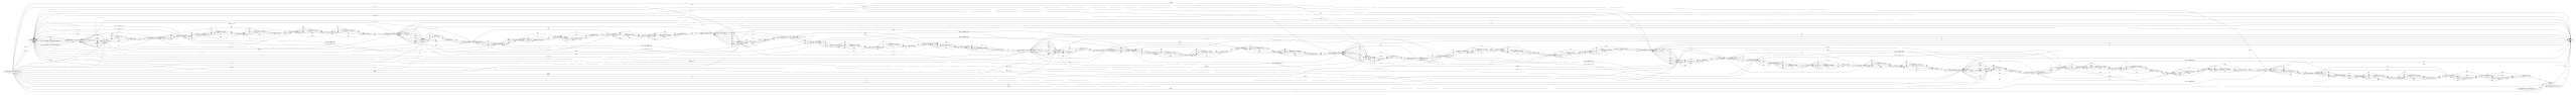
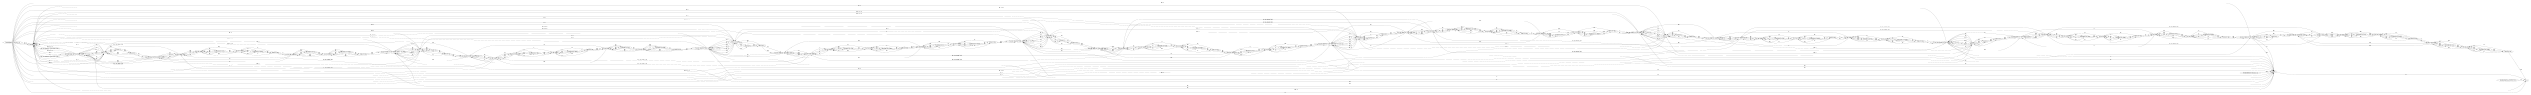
  digraph {
    fontname="Courier Prime"
    rankdir=LR
    node [fontname="Courier Prime"]
    edge [fontname="Courier Prime"]
    n1 [label="(MethodReturn,RET)"]
    n2 [label="(Call,psf->header.ptr [psf->header.indx++] = (x >> 56))"]
    1000101
    n4 [label="(Call,x >> 56)"]
    n5 [label="(Block,)"]
    n6 [label="(MethodParameterOut,SF_PRIVATE *psf)"]
    n7 [label="(MethodParameterIn,sf_count_t x)"]
    n8 [label="(Call,psf->header.ptr [psf->header.indx++] = x)"]
    n9 [label="(Call,x >> 8)"]
    n10 [label="(Call,x >> 16)"]
    n11 [label="(Call,x >> 24)"]
    n12 [label="(Call,x >> 32)"]
    n13 [label="(Call,x >> 40)"]
    n14 [label="(Call,x >> 48)"]
    n15 [label="(Identifier,x)"]
    n16 [label="(Call,psf->header.ptr [psf->header.indx++] = (x >> 8))"]
    n17 [label="(Literal,8)"]
    n18 [label="(Call,psf->header.ptr [psf->header.indx++] = (x >> 16))"]
    n19 [label="(Literal,16)"]
    n20 [label="(Call,psf->header.ptr [psf->header.indx++] = (x >> 24))"]
    n21 [label="(Literal,24)"]
    n22 [label="(Call,psf->header.ptr [psf->header.indx++] = (x >> 32))"]
    n23 [label="(Literal,32)"]
    n24 [label="(Call,psf->header.ptr [psf->header.indx++] = (x >> 40))"]
    n25 [label="(Literal,40)"]
    n26 [label="(Call,psf->header.ptr [psf->header.indx++] = (x >> 48))"]
    n27 [label="(Literal,48)"]
    n28 [label="(Literal,52)"]
    n29 [label="(MethodParameterOut,sf_count_t x)"]
    n30 [label="(Call,psf->header.ptr [psf->header.indx++])"]
    n31 [label="(Call,psf->header.indx++)"]
    n32 [label="(Call,psf->header.indx)"]
    n33 [label="(Call,psf->header.indx++)"]
    n34 [label="(Call,psf->header.ptr)"]
    n35 [label="(FieldIdentifier,ptr)"]
    n36 [label="(Call,psf->header)"]
    n37 [label="(FieldIdentifier,header)"]
    n38 [label="(Identifier,psf)"]
    n39 [label="(FieldIdentifier,indx)"]
    n40 [label="(Call,psf->header.ptr [psf->header.indx++])"]
    n41 [label="(Call,psf->header.indx)"]
    n42 [label="(Call,psf->header.indx++)"]
    n43 [label="(Call,psf->header)"]
    n44 [label="(FieldIdentifier,header)"]
    n45 [label="(Identifier,psf)"]
    n46 [label="(Call,psf->header.ptr)"]
    n47 [label="(FieldIdentifier,ptr)"]
    n48 [label="(Call,psf->header)"]
    n49 [label="(FieldIdentifier,header)"]
    n50 [label="(Identifier,psf)"]
    n51 [label="(FieldIdentifier,indx)"]
    n52 [label="(Call,psf->header.ptr [psf->header.indx++])"]
    n53 [label="(Call,psf->header.indx)"]
    n54 [label="(Call,psf->header.indx++)"]
    n55 [label="(Call,psf->header)"]
    n56 [label="(FieldIdentifier,header)"]
    n57 [label="(Identifier,psf)"]
    n58 [label="(Identifier,x)"]
    n59 [label="(Call,psf->header.ptr)"]
    n60 [label="(FieldIdentifier,ptr)"]
    n61 [label="(Call,psf->header)"]
    n62 [label="(FieldIdentifier,header)"]
    n63 [label="(Identifier,psf)"]
    n64 [label="(FieldIdentifier,indx)"]
    n65 [label="(Call,psf->header.ptr [psf->header.indx++])"]
    n66 [label="(Call,psf->header.indx)"]
    n67 [label="(Call,psf->header.indx++)"]
    n68 [label="(Call,psf->header)"]
    n69 [label="(FieldIdentifier,header)"]
    n70 [label="(Identifier,psf)"]
    n71 [label="(Identifier,x)"]
    n72 [label="(Call,psf->header.ptr)"]
    n73 [label="(FieldIdentifier,ptr)"]
    n74 [label="(Call,psf->header)"]
    n75 [label="(FieldIdentifier,header)"]
    n76 [label="(Identifier,psf)"]
    n77 [label="(FieldIdentifier,indx)"]
    n78 [label="(Call,psf->header.ptr [psf->header.indx++])"]
    n79 [label="(Call,psf->header.indx)"]
    n80 [label="(Call,psf->header.indx++)"]
    n81 [label="(Call,psf->header)"]
    n82 [label="(FieldIdentifier,header)"]
    n83 [label="(Identifier,psf)"]
    n84 [label="(Identifier,x)"]
    n85 [label="(Call,psf->header.ptr)"]
    n86 [label="(FieldIdentifier,ptr)"]
    n87 [label="(Call,psf->header)"]
    n88 [label="(FieldIdentifier,header)"]
    n89 [label="(Identifier,psf)"]
    n90 [label="(FieldIdentifier,indx)"]
    n91 [label="(Call,psf->header.ptr [psf->header.indx++])"]
    n92 [label="(Call,psf->header.indx)"]
    n93 [label="(Call,psf->header.indx++)"]
    n94 [label="(Call,psf->header)"]
    n95 [label="(FieldIdentifier,header)"]
    n96 [label="(Identifier,psf)"]
    n97 [label="(Identifier,x)"]
    n98 [label="(Call,psf->header.ptr)"]
    n99 [label="(FieldIdentifier,ptr)"]
    n100 [label="(Call,psf->header)"]
    n101 [label="(FieldIdentifier,header)"]
    n102 [label="(Identifier,psf)"]
    n103 [label="(FieldIdentifier,indx)"]
    n104 [label="(Call,psf->header.ptr [psf->header.indx++])"]
    n105 [label="(Call,psf->header.indx)"]
    n106 [label="(Call,psf->header.indx++)"]
    n107 [label="(Call,psf->header)"]
    n108 [label="(FieldIdentifier,header)"]
    n109 [label="(Identifier,psf)"]
    n110 [label="(Identifier,x)"]
    n111 [label="(Call,psf->header.ptr)"]
    n112 [label="(FieldIdentifier,ptr)"]
    n113 [label="(Call,psf->header)"]
    n114 [label="(FieldIdentifier,header)"]
    n115 [label="(Identifier,psf)"]
    n116 [label="(FieldIdentifier,indx)"]
    n117 [label="(Call,psf->header.ptr [psf->header.indx++])"]
    n118 [label="(Call,psf->header.indx)"]
    n119 [label="(Call,psf->header)"]
    n120 [label="(FieldIdentifier,header)"]
    n121 [label="(Identifier,psf)"]
    n122 [label="(Identifier,x)"]
    n123 [label="(Call,psf->header.ptr)"]
    n124 [label="(FieldIdentifier,ptr)"]
    n125 [label="(Call,psf->header)"]
    n126 [label="(FieldIdentifier,header)"]
    n127 [label="(Identifier,psf)"]
    n128 [label="(FieldIdentifier,indx)"]
    n129 [label="(Call,psf->header)"]
    n130 [label="(FieldIdentifier,header)"]
    n131 [label="(Identifier,psf)"]
    n132 [label="(Identifier,x)"]
    n1 -> n2 [label="CFG: "]
    n1 -> n2 [label="CFG: "]
    n1 -> 1000101 [label="DDG: 32"]
    n2 -> n1 [label="DDG: psf->header.ptr [psf->header.indx++]"]
    n2 -> n1 [label="DDG: x >> 56"]
    n2 -> n1 [label="DDG: psf->header.ptr [psf->header.indx++]"]
    n2 -> n1 [label="DDG: x >> 56"]
    n2 -> n4 [label="CFG: "]
    n2 -> n4 [label="CFG: "]
    n2 -> n5 [label="AST: "]
    n2 -> n5 [label="AST: "]
    n4 -> n1 [label="DDG: x"]
    n4 -> n1 [label="DDG: x"]
    n4 -> n2 [label="AST: "]
    n4 -> n2 [label="DDG: x"]
    n4 -> n2 [label="DDG: 56"]
    n4 -> n2 [label="AST: "]
    n4 -> n2 [label="DDG: x"]
    n4 -> n2 [label="DDG: 56"]
    n4 -> n28 [label="CFG: "]
    n4 -> n28 [label="CFG: "]
-   1000101 -> n5 [label="AST: "]
+   n5 -> 1000101 [label="AST: "]
    n6 -> 1000101 [label="CFG: "]
    n7 -> n1 [label="DDG: x"]
    n7 -> n1 [label="DDG: x"]
    n7 -> 1000101 [label="AST: "]
    n7 -> n4 [label="DDG: x"]
    n7 -> n4 [label="DDG: x"]
    n7 -> n8 [label="DDG: x"]
    n7 -> n8 [label="DDG: x"]
    n7 -> n9 [label="DDG: x"]
    n7 -> n9 [label="DDG: x"]
    n7 -> n10 [label="DDG: x"]
    n7 -> n10 [label="DDG: x"]
    n7 -> n11 [label="DDG: x"]
    n7 -> n11 [label="DDG: x"]
    n7 -> n12 [label="DDG: x"]
    n7 -> n12 [label="DDG: x"]
    n7 -> n13 [label="DDG: x"]
    n7 -> n13 [label="DDG: x"]
    n7 -> n14 [label="DDG: x"]
    n7 -> n14 [label="DDG: x"]
    n8 -> n5 [label="AST: "]
    n8 -> n5 [label="AST: "]
    n8 -> n15 [label="CFG: "]
    n8 -> n15 [label="CFG: "]
    n9 -> n10 [label="DDG: x"]
    n9 -> n10 [label="DDG: x"]
    n9 -> n16 [label="AST: "]
    n9 -> n16 [label="DDG: x"]
    n9 -> n16 [label="DDG: 8"]
    n9 -> n16 [label="AST: "]
    n9 -> n16 [label="DDG: x"]
    n9 -> n16 [label="DDG: 8"]
    n9 -> n17 [label="CFG: "]
    n9 -> n17 [label="CFG: "]
    n10 -> n11 [label="DDG: x"]
    n10 -> n11 [label="DDG: x"]
    n10 -> n18 [label="AST: "]
    n10 -> n18 [label="DDG: x"]
    n10 -> n18 [label="DDG: 16"]
    n10 -> n18 [label="AST: "]
    n10 -> n18 [label="DDG: x"]
    n10 -> n18 [label="DDG: 16"]
    n10 -> n19 [label="CFG: "]
    n10 -> n19 [label="CFG: "]
    n11 -> n12 [label="DDG: x"]
    n11 -> n12 [label="DDG: x"]
    n11 -> n20 [label="AST: "]
    n11 -> n20 [label="DDG: x"]
    n11 -> n20 [label="DDG: 24"]
    n11 -> n20 [label="AST: "]
    n11 -> n20 [label="DDG: x"]
    n11 -> n20 [label="DDG: 24"]
    n11 -> n21 [label="CFG: "]
    n11 -> n21 [label="CFG: "]
    n12 -> n13 [label="DDG: x"]
    n12 -> n13 [label="DDG: x"]
    n12 -> n22 [label="AST: "]
    n12 -> n22 [label="DDG: x"]
    n12 -> n22 [label="DDG: 32"]
    n12 -> n22 [label="AST: "]
    n12 -> n22 [label="DDG: x"]
    n12 -> n22 [label="DDG: 32"]
    n12 -> n23 [label="CFG: "]
    n12 -> n23 [label="CFG: "]
    n13 -> n14 [label="DDG: x"]
    n13 -> n14 [label="DDG: x"]
    n13 -> n24 [label="AST: "]
    n13 -> n24 [label="DDG: x"]
    n13 -> n24 [label="DDG: 40"]
    n13 -> n24 [label="AST: "]
    n13 -> n24 [label="DDG: x"]
    n13 -> n24 [label="DDG: 40"]
    n13 -> n25 [label="CFG: "]
    n13 -> n25 [label="CFG: "]
    n14 -> n4 [label="DDG: x"]
    n14 -> n4 [label="DDG: x"]
    n14 -> n26 [label="AST: "]
    n14 -> n26 [label="DDG: x"]
    n14 -> n26 [label="DDG: 48"]
    n14 -> n26 [label="AST: "]
    n14 -> n26 [label="DDG: x"]
    n14 -> n26 [label="DDG: 48"]
    n14 -> n27 [label="CFG: "]
    n14 -> n27 [label="CFG: "]
    n15 -> n8 [label="AST: "]
    n15 -> n8 [label="AST: "]
    n15 -> n30 [label="CFG: "]
    n15 -> n30 [label="CFG: "]
    n16 -> n1 [label="DDG: x >> 8"]
    n16 -> n1 [label="DDG: x >> 8"]
    n16 -> n5 [label="AST: "]
    n16 -> n5 [label="AST: "]
    n16 -> n9 [label="CFG: "]
    n16 -> n9 [label="CFG: "]
    n17 -> n9 [label="AST: "]
    n17 -> n9 [label="AST: "]
    n17 -> n58 [label="CFG: "]
    n17 -> n58 [label="CFG: "]
    n18 -> n1 [label="DDG: x >> 16"]
    n18 -> n1 [label="DDG: x >> 16"]
    n18 -> n5 [label="AST: "]
    n18 -> n5 [label="AST: "]
    n18 -> n10 [label="CFG: "]
    n18 -> n10 [label="CFG: "]
    n19 -> n10 [label="AST: "]
    n19 -> n10 [label="AST: "]
    n19 -> n71 [label="CFG: "]
    n19 -> n71 [label="CFG: "]
    n20 -> n1 [label="DDG: x >> 24"]
    n20 -> n1 [label="DDG: x >> 24"]
    n20 -> n5 [label="AST: "]
    n20 -> n5 [label="AST: "]
    n20 -> n11 [label="CFG: "]
    n20 -> n11 [label="CFG: "]
    n21 -> n11 [label="AST: "]
    n21 -> n11 [label="AST: "]
    n21 -> n84 [label="CFG: "]
    n21 -> n84 [label="CFG: "]
    n22 -> n1 [label="DDG: x >> 32"]
    n22 -> n1 [label="DDG: x >> 32"]
    n22 -> n5 [label="AST: "]
    n22 -> n5 [label="AST: "]
    n22 -> n12 [label="CFG: "]
    n22 -> n12 [label="CFG: "]
    n23 -> n12 [label="AST: "]
    n23 -> n12 [label="AST: "]
    n23 -> n97 [label="CFG: "]
    n23 -> n97 [label="CFG: "]
    n24 -> n1 [label="DDG: x >> 40"]
    n24 -> n1 [label="DDG: x >> 40"]
    n24 -> n5 [label="AST: "]
    n24 -> n5 [label="AST: "]
    n24 -> n13 [label="CFG: "]
    n24 -> n13 [label="CFG: "]
    n25 -> n13 [label="AST: "]
    n25 -> n13 [label="AST: "]
    n25 -> n110 [label="CFG: "]
    n25 -> n110 [label="CFG: "]
    n26 -> n1 [label="DDG: x >> 48"]
    n26 -> n1 [label="DDG: x >> 48"]
    n26 -> n5 [label="AST: "]
    n26 -> n5 [label="AST: "]
    n26 -> n14 [label="CFG: "]
    n26 -> n14 [label="CFG: "]
    n27 -> n14 [label="AST: "]
    n27 -> n14 [label="AST: "]
    n27 -> n122 [label="CFG: "]
    n27 -> n122 [label="CFG: "]
    n28 -> n4 [label="AST: "]
    n28 -> n4 [label="AST: "]
    n28 -> n132 [label="CFG: "]
    n28 -> n132 [label="CFG: "]
    n29 -> n5 [label="AST: "]
    n30 -> n8 [label="AST: "]
    n30 -> n8 [label="AST: "]
    n30 -> n31 [label="CFG: "]
    n30 -> n31 [label="CFG: "]
    n31 -> n30 [label="AST: "]
    n31 -> n30 [label="AST: "]
    n31 -> n32 [label="CFG: "]
    n31 -> n32 [label="CFG: "]
    n31 -> n33 [label="DDG: psf->header.indx"]
    n31 -> n33 [label="DDG: psf->header.indx"]
    n32 -> n31 [label="AST: "]
    n32 -> n31 [label="AST: "]
    n32 -> n39 [label="CFG: "]
    n32 -> n39 [label="CFG: "]
    n33 -> n40 [label="AST: "]
    n33 -> n40 [label="AST: "]
    n33 -> n41 [label="CFG: "]
    n33 -> n41 [label="CFG: "]
    n33 -> n42 [label="DDG: psf->header.indx"]
    n33 -> n42 [label="DDG: psf->header.indx"]
    n34 -> n30 [label="AST: "]
    n34 -> n30 [label="AST: "]
    n34 -> n35 [label="CFG: "]
    n34 -> n35 [label="CFG: "]
    n35 -> n34 [label="AST: "]
    n35 -> n34 [label="AST: "]
    n35 -> n36 [label="CFG: "]
    n35 -> n36 [label="CFG: "]
    n36 -> n34 [label="AST: "]
    n36 -> n34 [label="AST: "]
    n36 -> n37 [label="CFG: "]
    n36 -> n37 [label="CFG: "]
    n37 -> n36 [label="AST: "]
    n37 -> n36 [label="AST: "]
    n37 -> n38 [label="CFG: "]
    n37 -> n38 [label="CFG: "]
    n38 -> 1000101 [label="CFG: "]
    n38 -> n36 [label="AST: "]
    n38 -> n36 [label="AST: "]
    n39 -> n32 [label="AST: "]
    n39 -> n32 [label="AST: "]
    n39 -> n43 [label="CFG: "]
    n39 -> n43 [label="CFG: "]
    n40 -> n16 [label="AST: "]
    n40 -> n16 [label="AST: "]
    n40 -> n33 [label="CFG: "]
    n40 -> n33 [label="CFG: "]
    n41 -> n33 [label="AST: "]
    n41 -> n33 [label="AST: "]
    n41 -> n51 [label="CFG: "]
    n41 -> n51 [label="CFG: "]
    n42 -> n52 [label="AST: "]
    n42 -> n52 [label="AST: "]
    n42 -> n53 [label="CFG: "]
    n42 -> n53 [label="CFG: "]
    n42 -> n54 [label="DDG: psf->header.indx"]
    n42 -> n54 [label="DDG: psf->header.indx"]
    n43 -> n32 [label="AST: "]
    n43 -> n32 [label="AST: "]
    n43 -> n44 [label="CFG: "]
    n43 -> n44 [label="CFG: "]
    n44 -> n43 [label="AST: "]
    n44 -> n43 [label="AST: "]
    n44 -> n45 [label="CFG: "]
    n44 -> n45 [label="CFG: "]
    n45 -> n34 [label="CFG: "]
    n45 -> n34 [label="CFG: "]
    n45 -> n43 [label="AST: "]
    n45 -> n43 [label="AST: "]
    n46 -> n40 [label="AST: "]
    n46 -> n40 [label="AST: "]
    n46 -> n47 [label="CFG: "]
    n46 -> n47 [label="CFG: "]
    n47 -> n46 [label="AST: "]
    n47 -> n46 [label="AST: "]
    n47 -> n48 [label="CFG: "]
    n47 -> n48 [label="CFG: "]
    n48 -> n46 [label="AST: "]
    n48 -> n46 [label="AST: "]
    n48 -> n49 [label="CFG: "]
    n48 -> n49 [label="CFG: "]
    n49 -> n48 [label="AST: "]
    n49 -> n48 [label="AST: "]
    n49 -> n50 [label="CFG: "]
    n49 -> n50 [label="CFG: "]
    n50 -> n8 [label="CFG: "]
    n50 -> n8 [label="CFG: "]
    n50 -> n48 [label="AST: "]
    n50 -> n48 [label="AST: "]
    n51 -> n41 [label="AST: "]
    n51 -> n41 [label="AST: "]
    n51 -> n55 [label="CFG: "]
    n51 -> n55 [label="CFG: "]
    n52 -> n18 [label="AST: "]
    n52 -> n18 [label="AST: "]
    n52 -> n42 [label="CFG: "]
    n52 -> n42 [label="CFG: "]
    n53 -> n42 [label="AST: "]
    n53 -> n42 [label="AST: "]
    n53 -> n64 [label="CFG: "]
    n53 -> n64 [label="CFG: "]
    n54 -> n65 [label="AST: "]
    n54 -> n65 [label="AST: "]
    n54 -> n66 [label="CFG: "]
    n54 -> n66 [label="CFG: "]
    n54 -> n67 [label="DDG: psf->header.indx"]
    n54 -> n67 [label="DDG: psf->header.indx"]
    n55 -> n41 [label="AST: "]
    n55 -> n41 [label="AST: "]
    n55 -> n56 [label="CFG: "]
    n55 -> n56 [label="CFG: "]
    n56 -> n55 [label="AST: "]
    n56 -> n55 [label="AST: "]
    n56 -> n57 [label="CFG: "]
    n56 -> n57 [label="CFG: "]
    n57 -> n46 [label="CFG: "]
    n57 -> n46 [label="CFG: "]
    n57 -> n55 [label="AST: "]
    n57 -> n55 [label="AST: "]
    n58 -> n9 [label="AST: "]
    n58 -> n9 [label="AST: "]
    n58 -> n40 [label="CFG: "]
    n58 -> n40 [label="CFG: "]
    n59 -> n52 [label="AST: "]
    n59 -> n52 [label="AST: "]
    n59 -> n60 [label="CFG: "]
    n59 -> n60 [label="CFG: "]
    n60 -> n59 [label="AST: "]
    n60 -> n59 [label="AST: "]
    n60 -> n61 [label="CFG: "]
    n60 -> n61 [label="CFG: "]
    n61 -> n59 [label="AST: "]
    n61 -> n59 [label="AST: "]
    n61 -> n62 [label="CFG: "]
    n61 -> n62 [label="CFG: "]
    n62 -> n61 [label="AST: "]
    n62 -> n61 [label="AST: "]
    n62 -> n63 [label="CFG: "]
    n62 -> n63 [label="CFG: "]
    n63 -> n16 [label="CFG: "]
    n63 -> n16 [label="CFG: "]
    n63 -> n61 [label="AST: "]
    n63 -> n61 [label="AST: "]
    n64 -> n53 [label="AST: "]
    n64 -> n53 [label="AST: "]
    n64 -> n68 [label="CFG: "]
    n64 -> n68 [label="CFG: "]
    n65 -> n20 [label="AST: "]
    n65 -> n20 [label="AST: "]
    n65 -> n54 [label="CFG: "]
    n65 -> n54 [label="CFG: "]
    n66 -> n54 [label="AST: "]
    n66 -> n54 [label="AST: "]
    n66 -> n77 [label="CFG: "]
    n66 -> n77 [label="CFG: "]
    n67 -> n78 [label="AST: "]
    n67 -> n78 [label="AST: "]
    n67 -> n79 [label="CFG: "]
    n67 -> n79 [label="CFG: "]
    n67 -> n80 [label="DDG: psf->header.indx"]
    n67 -> n80 [label="DDG: psf->header.indx"]
    n68 -> n53 [label="AST: "]
    n68 -> n53 [label="AST: "]
    n68 -> n69 [label="CFG: "]
    n68 -> n69 [label="CFG: "]
    n69 -> n68 [label="AST: "]
    n69 -> n68 [label="AST: "]
    n69 -> n70 [label="CFG: "]
    n69 -> n70 [label="CFG: "]
    n70 -> n59 [label="CFG: "]
    n70 -> n59 [label="CFG: "]
    n70 -> n68 [label="AST: "]
    n70 -> n68 [label="AST: "]
    n71 -> n10 [label="AST: "]
    n71 -> n10 [label="AST: "]
    n71 -> n52 [label="CFG: "]
    n71 -> n52 [label="CFG: "]
    n72 -> n65 [label="AST: "]
    n72 -> n65 [label="AST: "]
    n72 -> n73 [label="CFG: "]
    n72 -> n73 [label="CFG: "]
    n73 -> n72 [label="AST: "]
    n73 -> n72 [label="AST: "]
    n73 -> n74 [label="CFG: "]
    n73 -> n74 [label="CFG: "]
    n74 -> n72 [label="AST: "]
    n74 -> n72 [label="AST: "]
    n74 -> n75 [label="CFG: "]
    n74 -> n75 [label="CFG: "]
    n75 -> n74 [label="AST: "]
    n75 -> n74 [label="AST: "]
    n75 -> n76 [label="CFG: "]
    n75 -> n76 [label="CFG: "]
    n76 -> n18 [label="CFG: "]
    n76 -> n18 [label="CFG: "]
    n76 -> n74 [label="AST: "]
    n76 -> n74 [label="AST: "]
    n77 -> n66 [label="AST: "]
    n77 -> n66 [label="AST: "]
    n77 -> n81 [label="CFG: "]
    n77 -> n81 [label="CFG: "]
    n78 -> n22 [label="AST: "]
    n78 -> n22 [label="AST: "]
    n78 -> n67 [label="CFG: "]
    n78 -> n67 [label="CFG: "]
    n79 -> n67 [label="AST: "]
    n79 -> n67 [label="AST: "]
    n79 -> n90 [label="CFG: "]
    n79 -> n90 [label="CFG: "]
    n80 -> n91 [label="AST: "]
    n80 -> n91 [label="AST: "]
    n80 -> n92 [label="CFG: "]
    n80 -> n92 [label="CFG: "]
    n80 -> n93 [label="DDG: psf->header.indx"]
    n80 -> n93 [label="DDG: psf->header.indx"]
    n81 -> n66 [label="AST: "]
    n81 -> n66 [label="AST: "]
    n81 -> n82 [label="CFG: "]
    n81 -> n82 [label="CFG: "]
    n82 -> n81 [label="AST: "]
    n82 -> n81 [label="AST: "]
    n82 -> n83 [label="CFG: "]
    n82 -> n83 [label="CFG: "]
    n83 -> n72 [label="CFG: "]
    n83 -> n72 [label="CFG: "]
    n83 -> n81 [label="AST: "]
    n83 -> n81 [label="AST: "]
    n84 -> n11 [label="AST: "]
    n84 -> n11 [label="AST: "]
    n84 -> n65 [label="CFG: "]
    n84 -> n65 [label="CFG: "]
    n85 -> n78 [label="AST: "]
    n85 -> n78 [label="AST: "]
    n85 -> n86 [label="CFG: "]
    n85 -> n86 [label="CFG: "]
    n86 -> n85 [label="AST: "]
    n86 -> n85 [label="AST: "]
    n86 -> n87 [label="CFG: "]
    n86 -> n87 [label="CFG: "]
    n87 -> n85 [label="AST: "]
    n87 -> n85 [label="AST: "]
    n87 -> n88 [label="CFG: "]
    n87 -> n88 [label="CFG: "]
    n88 -> n87 [label="AST: "]
    n88 -> n87 [label="AST: "]
    n88 -> n89 [label="CFG: "]
    n88 -> n89 [label="CFG: "]
    n89 -> n20 [label="CFG: "]
    n89 -> n20 [label="CFG: "]
    n89 -> n87 [label="AST: "]
    n89 -> n87 [label="AST: "]
    n90 -> n79 [label="AST: "]
    n90 -> n79 [label="AST: "]
    n90 -> n94 [label="CFG: "]
    n90 -> n94 [label="CFG: "]
    n91 -> n24 [label="AST: "]
    n91 -> n24 [label="AST: "]
    n91 -> n80 [label="CFG: "]
    n91 -> n80 [label="CFG: "]
    n92 -> n80 [label="AST: "]
    n92 -> n80 [label="AST: "]
    n92 -> n103 [label="CFG: "]
    n92 -> n103 [label="CFG: "]
    n93 -> n104 [label="AST: "]
    n93 -> n104 [label="AST: "]
    n93 -> n105 [label="CFG: "]
    n93 -> n105 [label="CFG: "]
    n93 -> n106 [label="DDG: psf->header.indx"]
    n93 -> n106 [label="DDG: psf->header.indx"]
    n94 -> n79 [label="AST: "]
    n94 -> n79 [label="AST: "]
    n94 -> n95 [label="CFG: "]
    n94 -> n95 [label="CFG: "]
    n95 -> n94 [label="AST: "]
    n95 -> n94 [label="AST: "]
    n95 -> n96 [label="CFG: "]
    n95 -> n96 [label="CFG: "]
    n96 -> n85 [label="CFG: "]
    n96 -> n85 [label="CFG: "]
    n96 -> n94 [label="AST: "]
    n96 -> n94 [label="AST: "]
    n97 -> n12 [label="AST: "]
    n97 -> n12 [label="AST: "]
    n97 -> n78 [label="CFG: "]
    n97 -> n78 [label="CFG: "]
    n98 -> n91 [label="AST: "]
    n98 -> n91 [label="AST: "]
    n98 -> n99 [label="CFG: "]
    n98 -> n99 [label="CFG: "]
    n99 -> n98 [label="AST: "]
    n99 -> n98 [label="AST: "]
    n99 -> n100 [label="CFG: "]
    n99 -> n100 [label="CFG: "]
    n100 -> n98 [label="AST: "]
    n100 -> n98 [label="AST: "]
    n100 -> n101 [label="CFG: "]
    n100 -> n101 [label="CFG: "]
    n101 -> n100 [label="AST: "]
    n101 -> n100 [label="AST: "]
    n101 -> n102 [label="CFG: "]
    n101 -> n102 [label="CFG: "]
    n102 -> n22 [label="CFG: "]
    n102 -> n22 [label="CFG: "]
    n102 -> n100 [label="AST: "]
    n102 -> n100 [label="AST: "]
    n103 -> n92 [label="AST: "]
    n103 -> n92 [label="AST: "]
    n103 -> n107 [label="CFG: "]
    n103 -> n107 [label="CFG: "]
    n104 -> n26 [label="AST: "]
    n104 -> n26 [label="AST: "]
    n104 -> n93 [label="CFG: "]
    n104 -> n93 [label="CFG: "]
    n105 -> n93 [label="AST: "]
    n105 -> n93 [label="AST: "]
    n105 -> n116 [label="CFG: "]
    n105 -> n116 [label="CFG: "]
    n106 -> n1 [label="DDG: psf->header.indx"]
    n106 -> n1 [label="DDG: psf->header.indx"]
    n106 -> n117 [label="AST: "]
    n106 -> n117 [label="AST: "]
    n106 -> n118 [label="CFG: "]
    n106 -> n118 [label="CFG: "]
    n107 -> n92 [label="AST: "]
    n107 -> n92 [label="AST: "]
    n107 -> n108 [label="CFG: "]
    n107 -> n108 [label="CFG: "]
    n108 -> n107 [label="AST: "]
    n108 -> n107 [label="AST: "]
    n108 -> n109 [label="CFG: "]
    n108 -> n109 [label="CFG: "]
    n109 -> n98 [label="CFG: "]
    n109 -> n98 [label="CFG: "]
    n109 -> n107 [label="AST: "]
    n109 -> n107 [label="AST: "]
    n110 -> n13 [label="AST: "]
    n110 -> n13 [label="AST: "]
    n110 -> n91 [label="CFG: "]
    n110 -> n91 [label="CFG: "]
    n111 -> n104 [label="AST: "]
    n111 -> n104 [label="AST: "]
    n111 -> n112 [label="CFG: "]
    n111 -> n112 [label="CFG: "]
    n112 -> n111 [label="AST: "]
    n112 -> n111 [label="AST: "]
    n112 -> n113 [label="CFG: "]
    n112 -> n113 [label="CFG: "]
    n113 -> n111 [label="AST: "]
    n113 -> n111 [label="AST: "]
    n113 -> n114 [label="CFG: "]
    n113 -> n114 [label="CFG: "]
    n114 -> n113 [label="AST: "]
    n114 -> n113 [label="AST: "]
    n114 -> n115 [label="CFG: "]
    n114 -> n115 [label="CFG: "]
    n115 -> n24 [label="CFG: "]
    n115 -> n24 [label="CFG: "]
    n115 -> n113 [label="AST: "]
    n115 -> n113 [label="AST: "]
    n116 -> n105 [label="AST: "]
    n116 -> n105 [label="AST: "]
    n116 -> n119 [label="CFG: "]
    n116 -> n119 [label="CFG: "]
    n117 -> n2 [label="AST: "]
    n117 -> n2 [label="AST: "]
    n117 -> n106 [label="CFG: "]
    n117 -> n106 [label="CFG: "]
    n118 -> n106 [label="AST: "]
    n118 -> n106 [label="AST: "]
    n118 -> n128 [label="CFG: "]
    n118 -> n128 [label="CFG: "]
    n119 -> n105 [label="AST: "]
    n119 -> n105 [label="AST: "]
    n119 -> n120 [label="CFG: "]
    n119 -> n120 [label="CFG: "]
    n120 -> n119 [label="AST: "]
    n120 -> n119 [label="AST: "]
    n120 -> n121 [label="CFG: "]
    n120 -> n121 [label="CFG: "]
    n121 -> n111 [label="CFG: "]
    n121 -> n111 [label="CFG: "]
    n121 -> n119 [label="AST: "]
    n121 -> n119 [label="AST: "]
    n122 -> n14 [label="AST: "]
    n122 -> n14 [label="AST: "]
    n122 -> n104 [label="CFG: "]
    n122 -> n104 [label="CFG: "]
    n123 -> n117 [label="AST: "]
    n123 -> n117 [label="AST: "]
    n123 -> n124 [label="CFG: "]
    n123 -> n124 [label="CFG: "]
    n124 -> n123 [label="AST: "]
    n124 -> n123 [label="AST: "]
    n124 -> n125 [label="CFG: "]
    n124 -> n125 [label="CFG: "]
    n125 -> n123 [label="AST: "]
    n125 -> n123 [label="AST: "]
    n125 -> n126 [label="CFG: "]
    n125 -> n126 [label="CFG: "]
    n126 -> n125 [label="AST: "]
    n126 -> n125 [label="AST: "]
    n126 -> n127 [label="CFG: "]
    n126 -> n127 [label="CFG: "]
    n127 -> n26 [label="CFG: "]
    n127 -> n26 [label="CFG: "]
    n127 -> n125 [label="AST: "]
    n127 -> n125 [label="AST: "]
    n128 -> n118 [label="AST: "]
    n128 -> n118 [label="AST: "]
    n128 -> n129 [label="CFG: "]
    n128 -> n129 [label="CFG: "]
    n129 -> n118 [label="AST: "]
    n129 -> n118 [label="AST: "]
    n129 -> n130 [label="CFG: "]
    n129 -> n130 [label="CFG: "]
    n130 -> n129 [label="AST: "]
    n130 -> n129 [label="AST: "]
    n130 -> n131 [label="CFG: "]
    n130 -> n131 [label="CFG: "]
    n131 -> n123 [label="CFG: "]
    n131 -> n123 [label="CFG: "]
    n131 -> n129 [label="AST: "]
    n131 -> n129 [label="AST: "]
    n132 -> n4 [label="AST: "]
    n132 -> n4 [label="AST: "]
    n132 -> n117 [label="CFG: "]
    n132 -> n117 [label="CFG: "]
  }
